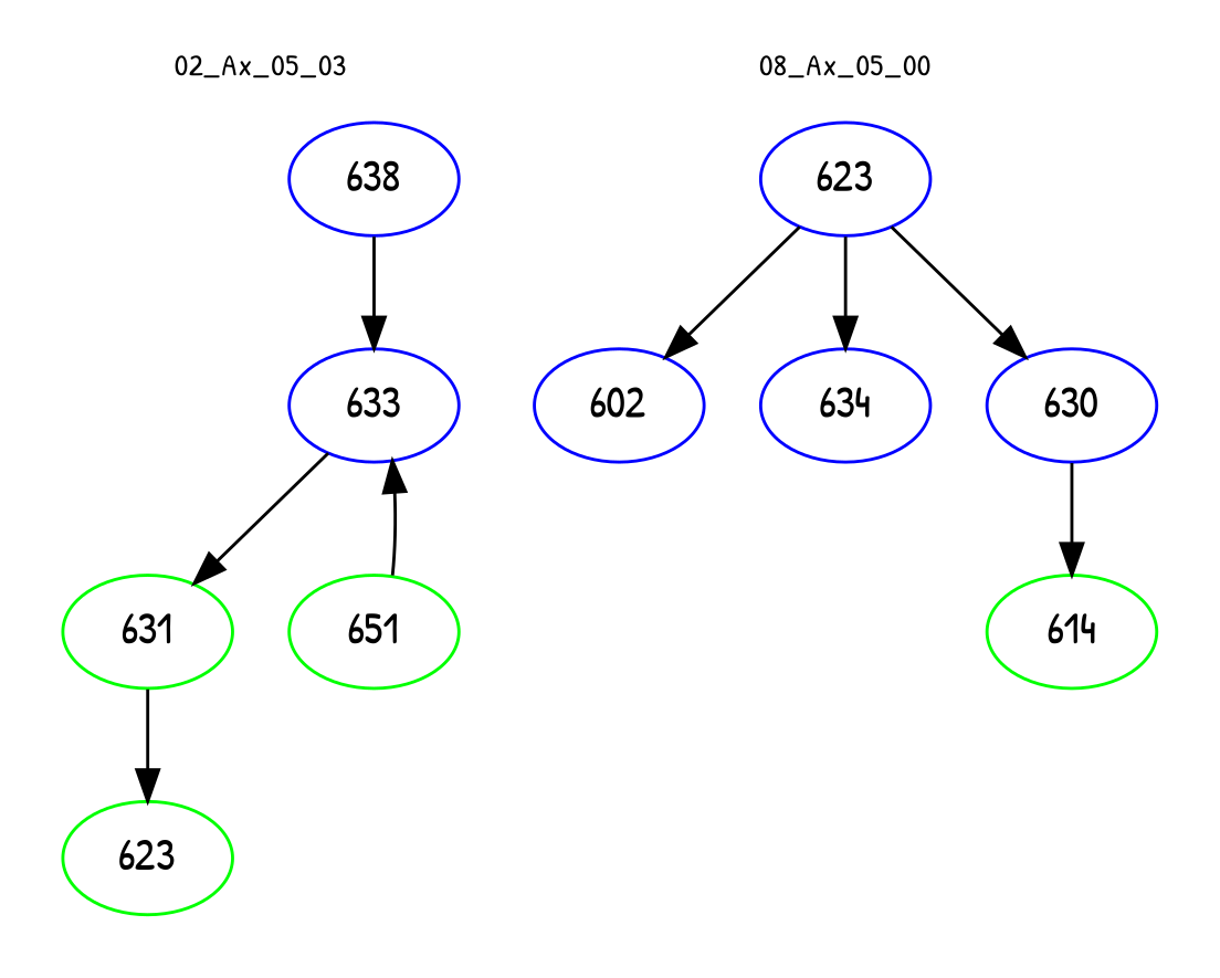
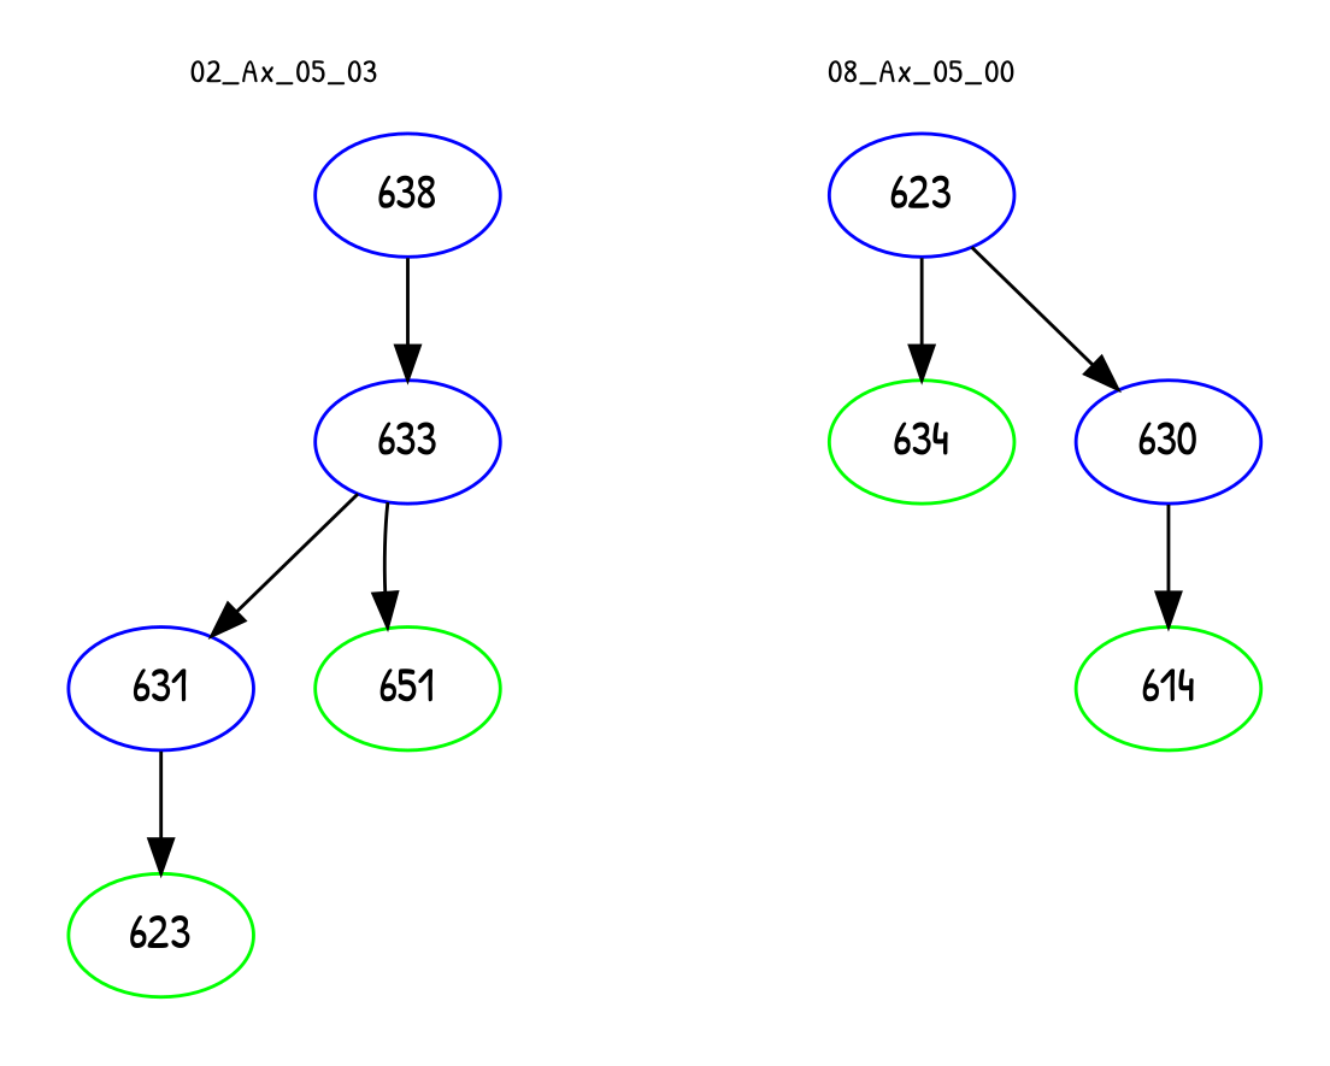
  digraph {
    fontname="Patrick Hand"
    node [color=blue fontname="Patrick Hand"]
    edge [color=black fontname="Patrick Hand"]
    n1 [label=633]
-   n2 [color=green label=631]
+   n2 [label=631]
    n3 [label=638]
    n4 [color=green label=651]
    n5 [color=green label=623]
    n6 [label=623]
-   n7 [label=602]
-   n8 [label=634]
+   n8 [color=green label=634]
    n9 [label=630]
    n10 [color=green label=614]
    subgraph cluster_1 {
      color=white
      fontsize=10
      label="02_Ax_05_03"
      n1
      n2
      n3
      n4
      n5
    }
    subgraph cluster_2 {
      color=white
      fontsize=10
      label="08_Ax_05_00"
      n6
-     n7
      n8
      n9
      n10
    }
    n1 -> n2
-   n4 -> n1
+   n1 -> n4
    n2 -> n5
    n3 -> n1
-   n6 -> n7
    n6 -> n8
    n6 -> n9
    n9 -> n10
  }
